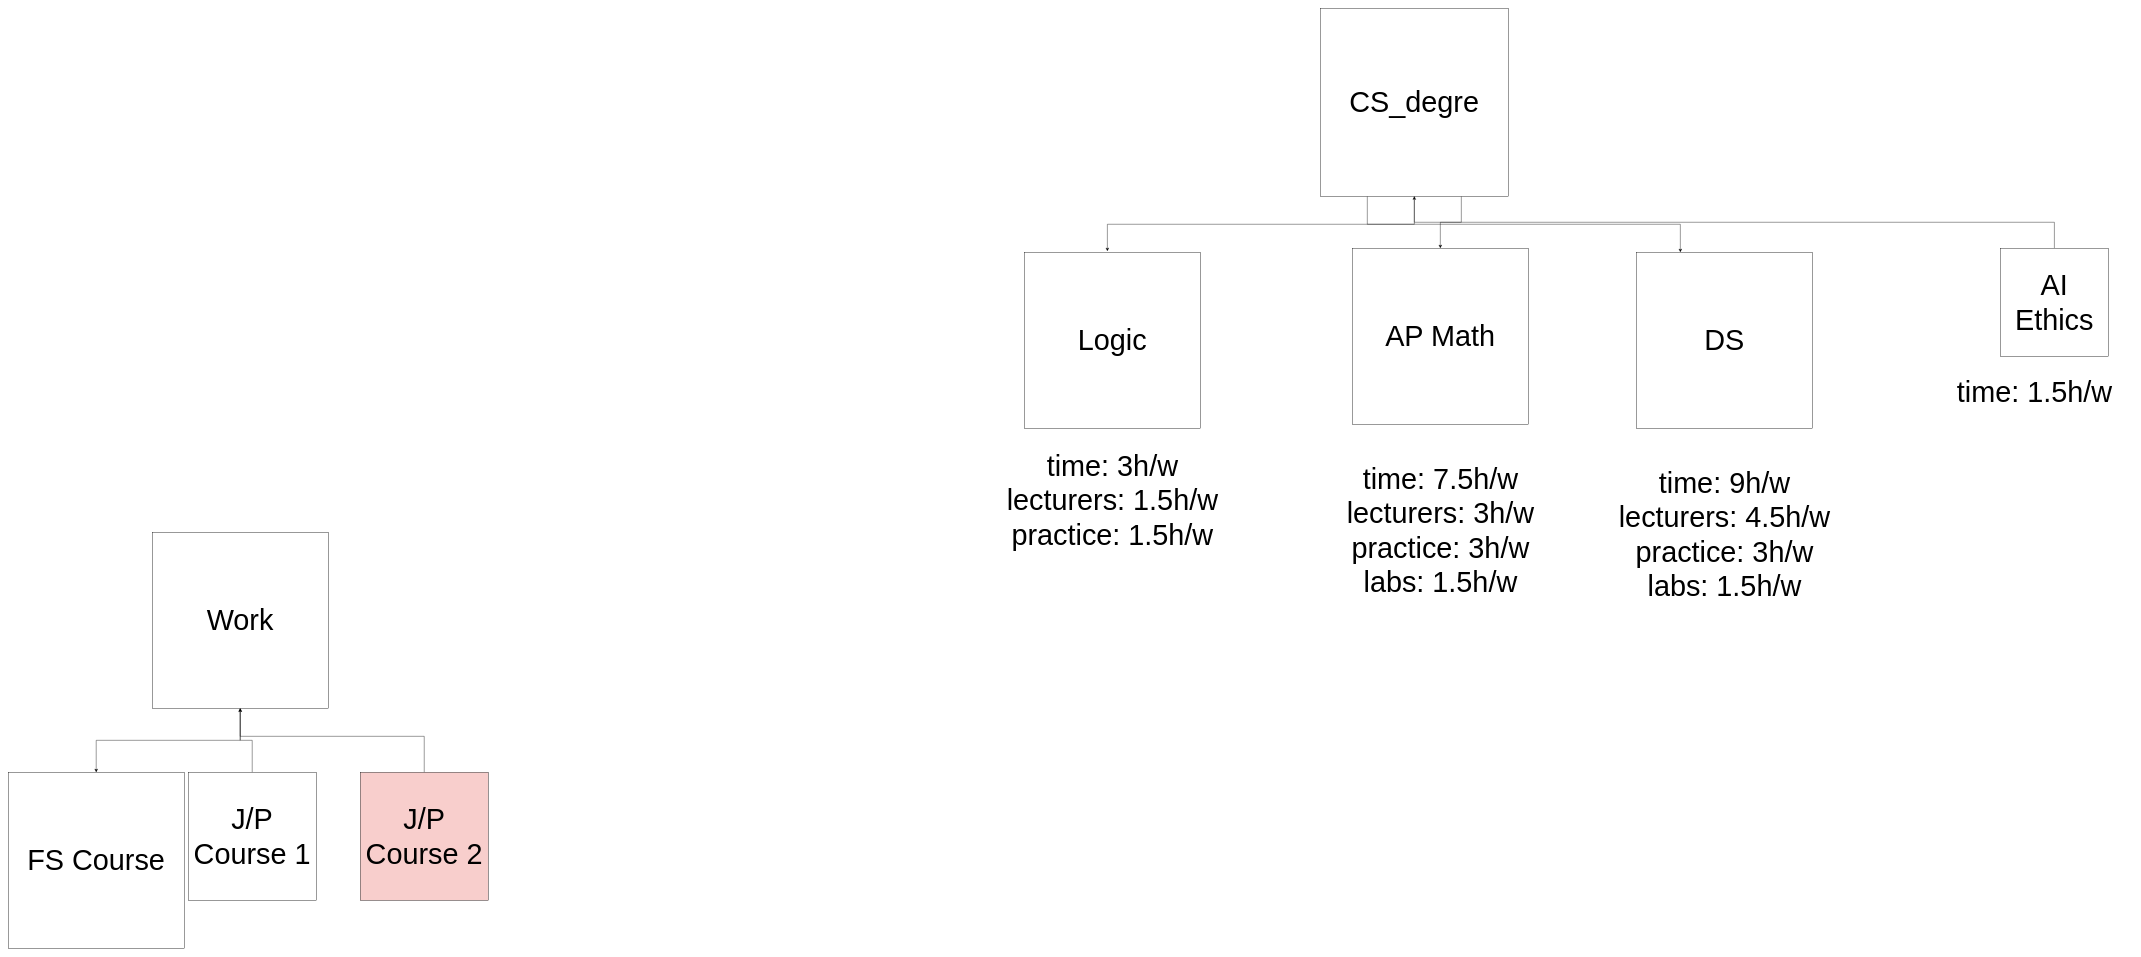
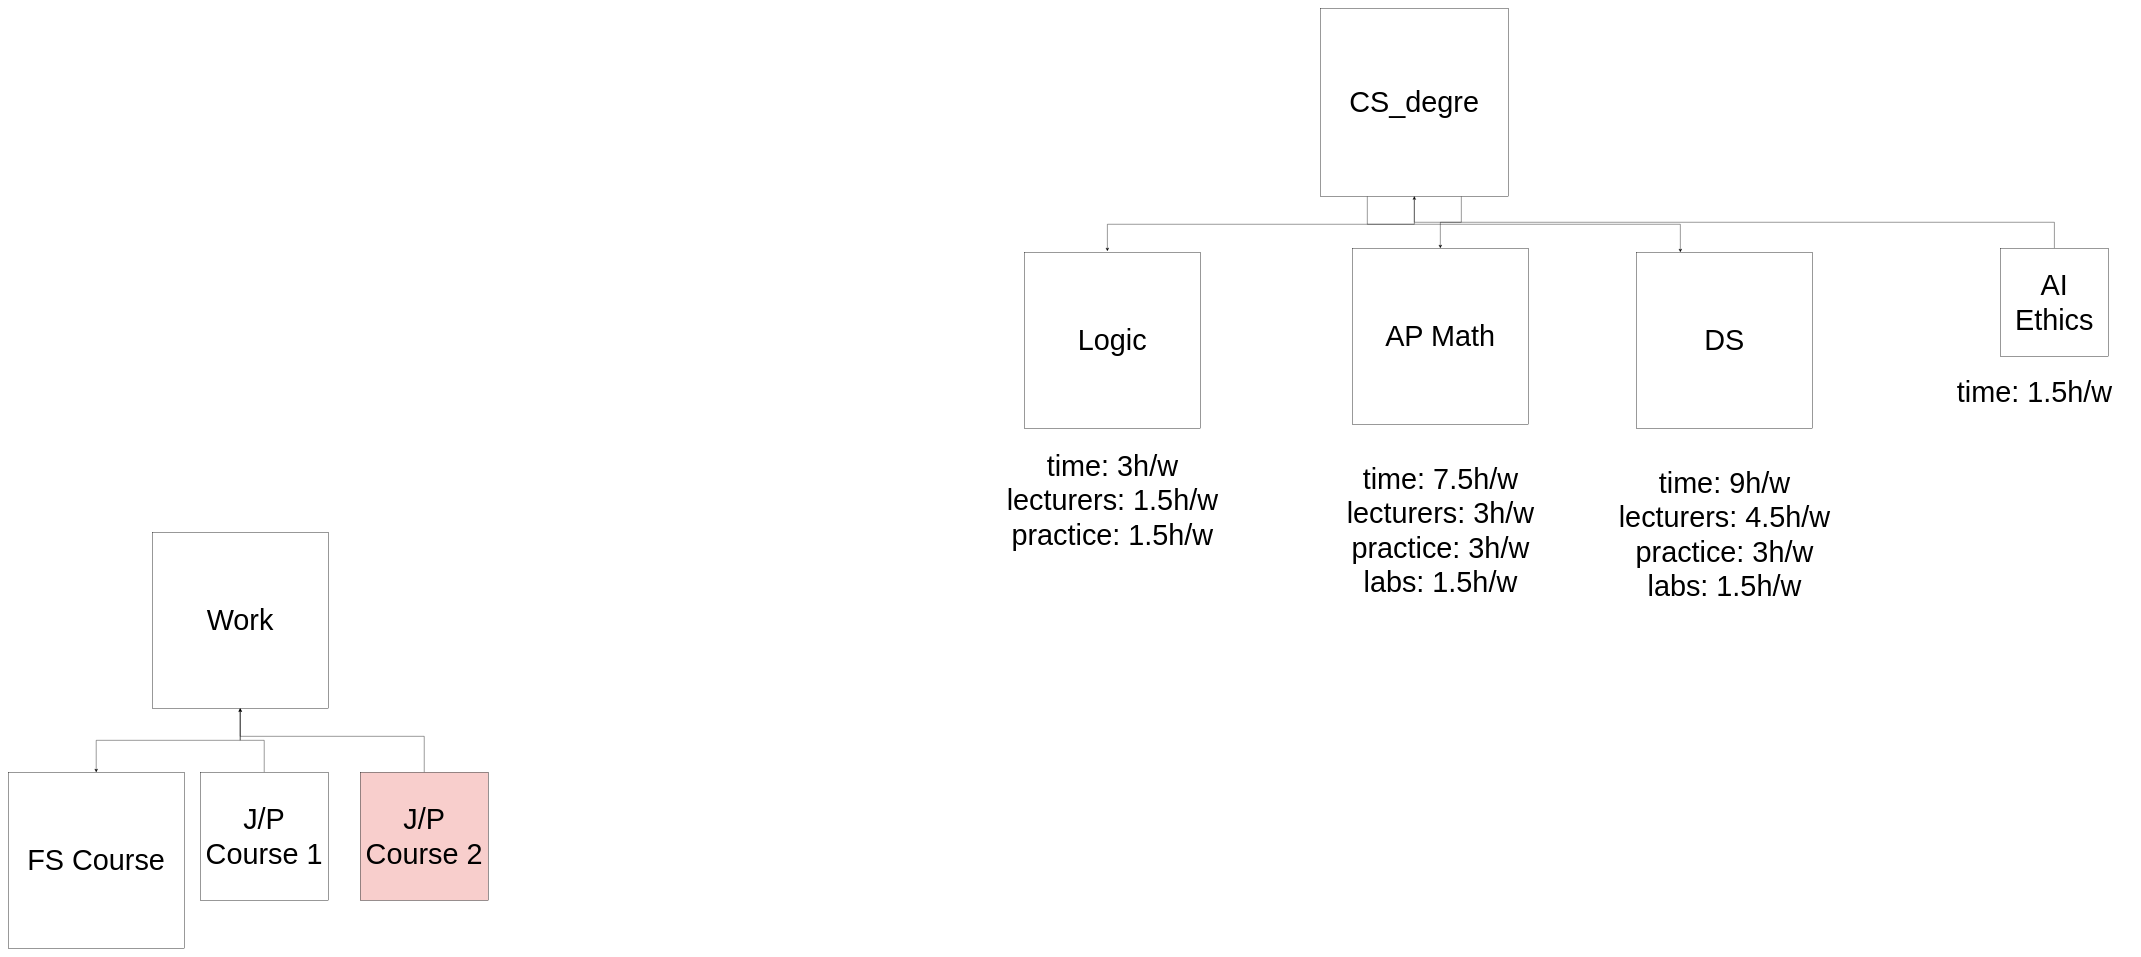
  <mxCell id="0" />
  <mxCell id="1" parent="0" />
  <mxCell id="2" style="edgeStyle=orthogonalEdgeStyle;rounded=0;orthogonalLoop=1;jettySize=auto;html=1;exitX=0.5;exitY=1;exitDx=0;exitDy=0;entryX=0.472;entryY=-0.006;entryDx=0;entryDy=0;entryPerimeter=0;fontSize=72;" edge="1" parent="1" source="5" target="8"><mxGeometry relative="1" as="geometry" /></mxCell>
  <mxCell id="3" style="edgeStyle=orthogonalEdgeStyle;rounded=0;orthogonalLoop=1;jettySize=auto;html=1;exitX=0.75;exitY=1;exitDx=0;exitDy=0;fontSize=72;" edge="1" parent="1" source="5" target="9"><mxGeometry relative="1" as="geometry" /></mxCell>
  <mxCell id="4" style="edgeStyle=orthogonalEdgeStyle;rounded=0;orthogonalLoop=1;jettySize=auto;html=1;exitX=0.25;exitY=1;exitDx=0;exitDy=0;entryX=0.25;entryY=0;entryDx=0;entryDy=0;fontSize=72;" edge="1" parent="1" source="5" target="10"><mxGeometry relative="1" as="geometry" /></mxCell>
  <mxCell id="5" value="&lt;font style=&quot;font-size: 72px;&quot;&gt;CS_degre&lt;/font&gt;" style="whiteSpace=wrap;html=1;aspect=fixed;" vertex="1" parent="1"><mxGeometry x="3300" y="20" width="470" height="470" as="geometry" /></mxCell>
  <mxCell id="6" style="edgeStyle=orthogonalEdgeStyle;rounded=0;orthogonalLoop=1;jettySize=auto;html=1;exitX=0.5;exitY=1;exitDx=0;exitDy=0;fontSize=72;" edge="1" parent="1" source="7" target="11"><mxGeometry relative="1" as="geometry" /></mxCell>
  <mxCell id="7" value="&lt;font style=&quot;font-size: 72px;&quot;&gt;Work&lt;/font&gt;" style="whiteSpace=wrap;html=1;aspect=fixed;" vertex="1" parent="1"><mxGeometry x="380" y="1330" width="440" height="440" as="geometry" /></mxCell>
  <mxCell id="8" value="Logic" style="whiteSpace=wrap;html=1;aspect=fixed;fontSize=72;" vertex="1" parent="1"><mxGeometry x="2560" y="630" width="440" height="440" as="geometry" /></mxCell>
  <mxCell id="9" value="AP Math" style="whiteSpace=wrap;html=1;aspect=fixed;fontSize=72;" vertex="1" parent="1"><mxGeometry x="3380" y="620" width="440" height="440" as="geometry" /></mxCell>
  <mxCell id="10" value="DS" style="whiteSpace=wrap;html=1;aspect=fixed;fontSize=72;" vertex="1" parent="1"><mxGeometry x="4090" y="630" width="440" height="440" as="geometry" /></mxCell>
  <mxCell id="11" value="&lt;font style=&quot;font-size: 72px;&quot;&gt;FS Course&lt;/font&gt;" style="whiteSpace=wrap;html=1;aspect=fixed;" vertex="1" parent="1"><mxGeometry x="20" y="1930" width="440" height="440" as="geometry" /></mxCell>
  <mxCell id="12" style="edgeStyle=orthogonalEdgeStyle;rounded=0;orthogonalLoop=1;jettySize=auto;html=1;exitX=0.5;exitY=0;exitDx=0;exitDy=0;fontSize=72;" edge="1" parent="1" source="13" target="7"><mxGeometry relative="1" as="geometry" /></mxCell>
- <mxCell id="13" value="&lt;font style=&quot;font-size: 72px;&quot;&gt;J/P Course 1&lt;br&gt;&lt;/font&gt;" style="whiteSpace=wrap;html=1;aspect=fixed;fontSize=72;" vertex="1" parent="1"><mxGeometry x="470" y="1930" width="320" height="320" as="geometry" /></mxCell>
+ <mxCell id="13" value="&lt;font style=&quot;font-size: 72px;&quot;&gt;J/P Course 1&lt;br&gt;&lt;/font&gt;" style="whiteSpace=wrap;html=1;aspect=fixed;fontSize=72;" vertex="1" parent="1"><mxGeometry x="500" y="1930" width="320" height="320" as="geometry" /></mxCell>
  <mxCell id="14" style="edgeStyle=orthogonalEdgeStyle;rounded=0;orthogonalLoop=1;jettySize=auto;html=1;fontSize=72;" edge="1" parent="1" source="15" target="7"><mxGeometry relative="1" as="geometry"><Array as="points"><mxPoint x="1060" y="1840" /><mxPoint x="600" y="1840" /></Array></mxGeometry></mxCell>
  <mxCell id="15" value="&lt;font style=&quot;font-size: 72px;&quot;&gt;J/P Course 2&lt;br&gt;&lt;/font&gt;" style="whiteSpace=wrap;html=1;aspect=fixed;fontSize=72;fillColor=#f8cecc;" vertex="1" parent="1"><mxGeometry x="900" y="1930" width="320" height="320" as="geometry" /></mxCell>
  <mxCell id="16" style="edgeStyle=orthogonalEdgeStyle;rounded=0;orthogonalLoop=1;jettySize=auto;html=1;exitX=0.5;exitY=0;exitDx=0;exitDy=0;fontSize=72;" edge="1" parent="1" source="17" target="5"><mxGeometry relative="1" as="geometry" /></mxCell>
  <mxCell id="17" value="AI Ethics" style="whiteSpace=wrap;html=1;aspect=fixed;fontSize=72;" vertex="1" parent="1"><mxGeometry x="5000" y="620" width="270" height="270" as="geometry" /></mxCell>
  <mxCell id="18" value="&lt;div&gt;time: 3h/w&lt;br&gt;&lt;/div&gt;&lt;div&gt;lecturers: 1.5h/w&lt;/div&gt;&lt;div&gt;practice: 1.5h/w&lt;br&gt;&lt;/div&gt;" style="text;html=1;align=center;verticalAlign=middle;resizable=0;points=[];autosize=1;strokeColor=none;fillColor=none;fontSize=72;" vertex="1" parent="1"><mxGeometry x="2450" y="1090" width="660" height="320" as="geometry" /></mxCell>
  <mxCell id="19" value="time: 1.5h/w" style="text;html=1;align=center;verticalAlign=middle;resizable=0;points=[];autosize=1;strokeColor=none;fillColor=none;fontSize=72;" vertex="1" parent="1"><mxGeometry x="4840" y="920" width="490" height="120" as="geometry" /></mxCell>
  <mxCell id="20" value="&lt;div&gt;time: 7.5h/w&lt;/div&gt;&lt;div&gt;lecturers: 3h/w&lt;/div&gt;&lt;div&gt;practice: 3h/w&lt;/div&gt;&lt;div&gt;labs: 1.5h/w&lt;br&gt;&lt;/div&gt;" style="text;html=1;align=center;verticalAlign=middle;resizable=0;points=[];autosize=1;strokeColor=none;fillColor=none;fontSize=72;" vertex="1" parent="1"><mxGeometry x="3310" y="1110" width="580" height="430" as="geometry" /></mxCell>
  <mxCell id="21" value="&lt;div&gt;time: 9h/w&lt;br&gt;&lt;/div&gt;&lt;div&gt;lecturers: 4.5h/w&lt;/div&gt;&lt;div&gt;practice: 3h/w&lt;/div&gt;&lt;div&gt;labs: 1.5h/w&lt;br&gt;&lt;/div&gt;" style="text;html=1;align=center;verticalAlign=middle;resizable=0;points=[];autosize=1;strokeColor=none;fillColor=none;fontSize=72;" vertex="1" parent="1"><mxGeometry x="3980" y="1120" width="660" height="430" as="geometry" /></mxCell>
